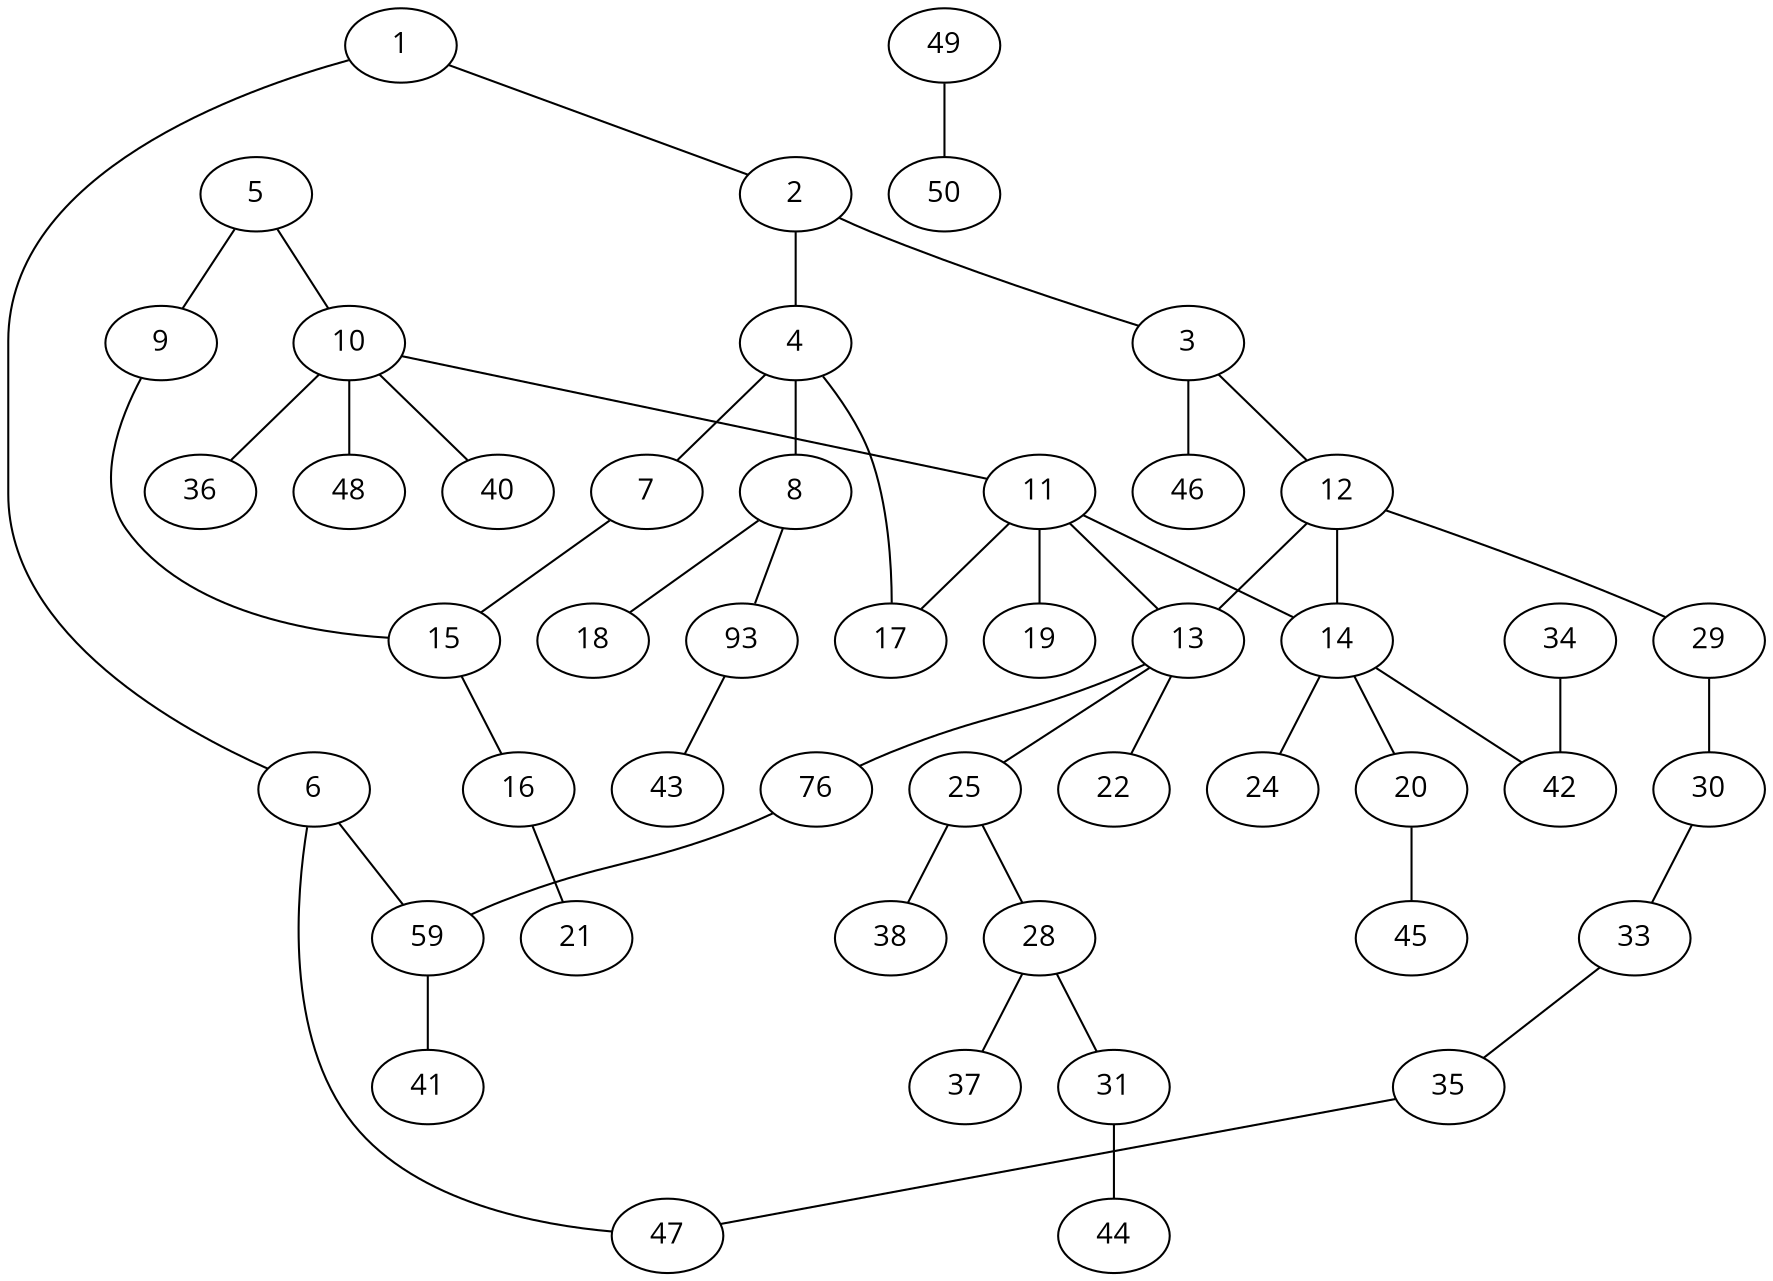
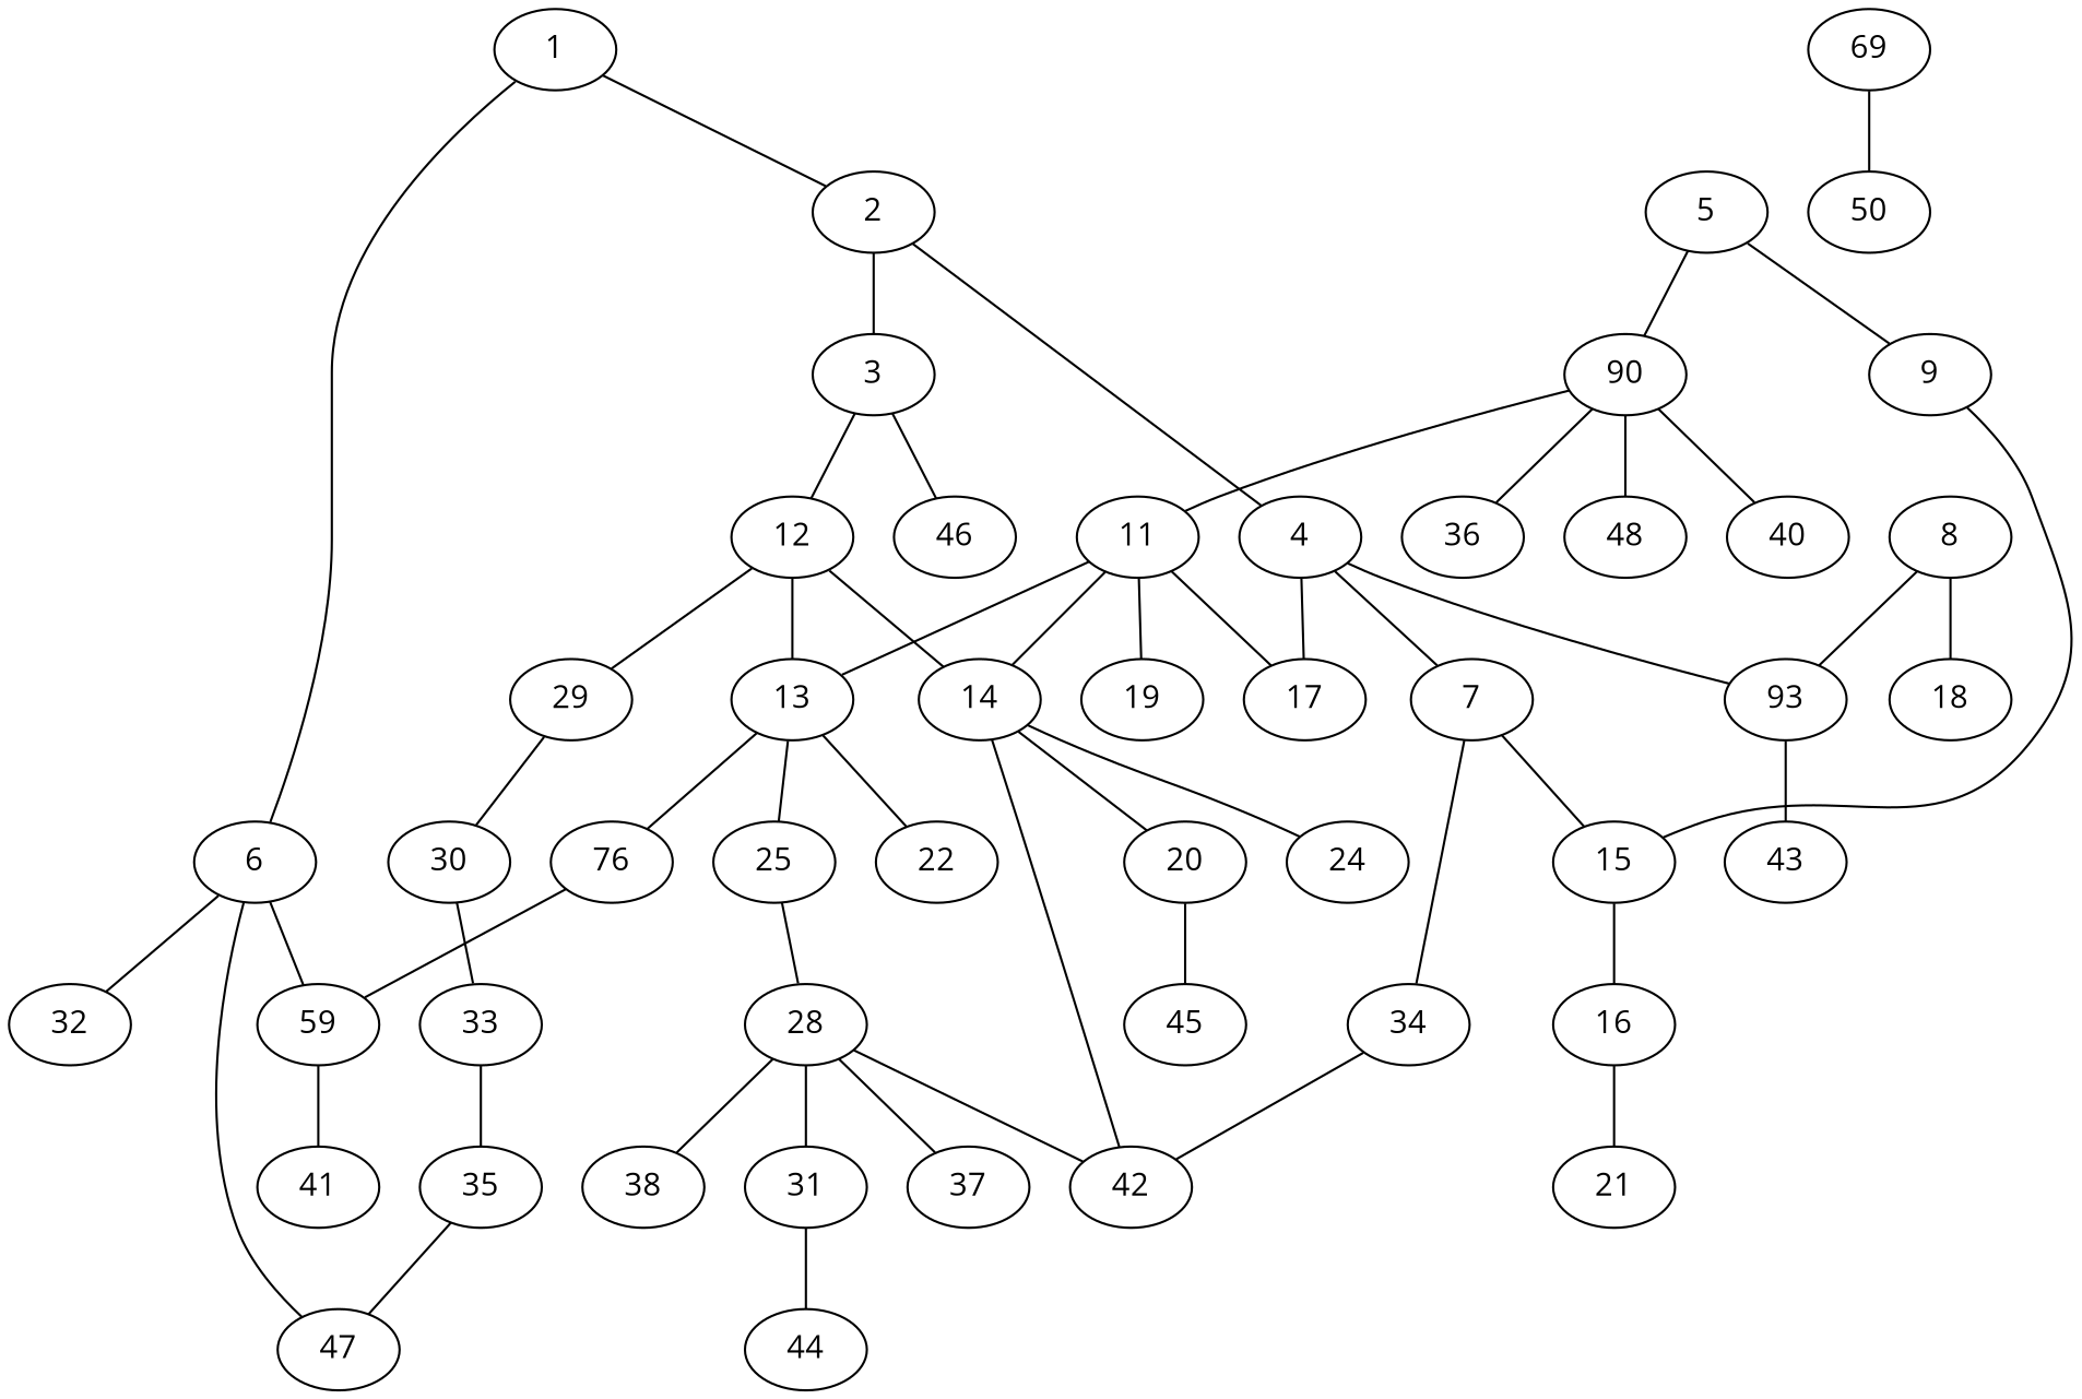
  graph {
    fontname="Open Sans"
    node [fontname="Open Sans"]
    edge [fontname="Open Sans"]
    1
    2
    6
    3
    4
+   32
    n7 [label=59]
    47
    12
    46
    7
    8
    17
    41
    5
    9
-   10
+   10 [label=90]
    13
    14
    29
    15
    34
    18
    n24 [label=93]
    40
    11
    36
    48
    22
    25
    n31 [label=76]
    42
    24
    20
    30
-   49
+   49 [label=69]
    50
    16
    43
    19
    21
    28
    38
    45
    33
    31
    37
    44
    35
    1 -- 2
    1 -- 6
    2 -- 3
    2 -- 4
+   6 -- 32
    6 -- n7
    6 -- 47
    3 -- 12
    3 -- 46
    4 -- 7
-   4 -- 8
+   4 -- n24
    4 -- 17
    n7 -- 41
    12 -- 13
    12 -- 14
    12 -- 29
    7 -- 15
+   7 -- 34
    8 -- 18
    8 -- n24
    5 -- 9
    5 -- 10
    9 -- 15
    10 -- 40
    10 -- 11
    10 -- 36
    10 -- 48
    13 -- 22
    13 -- 25
    13 -- n31
    14 -- 42
    14 -- 24
    14 -- 20
    29 -- 30
    15 -- 16
    34 -- 42
    n24 -- 43
    11 -- 17
    11 -- 13
    11 -- 14
    11 -- 19
    25 -- 28
-   25 -- 38
+   28 -- 38
    n31 -- n7
    20 -- 45
    30 -- 33
    49 -- 50
    16 -- 21
+   28 -- 42
    28 -- 31
    28 -- 37
    33 -- 35
    31 -- 44
    35 -- 47
  }
